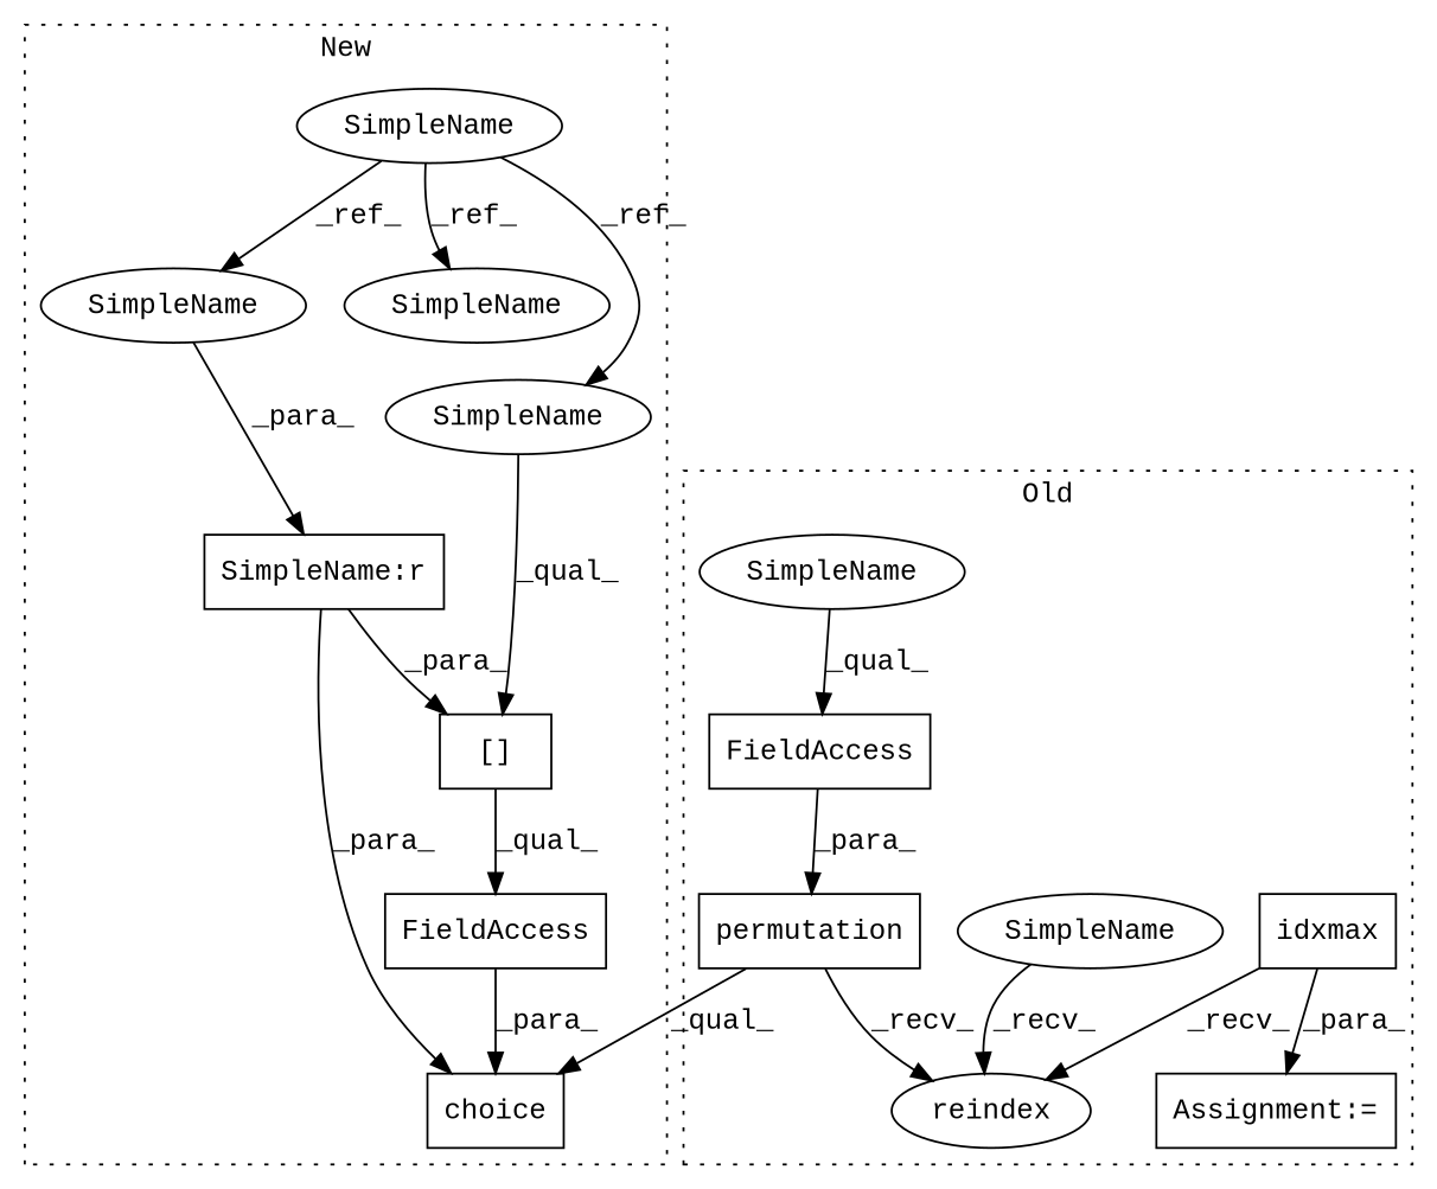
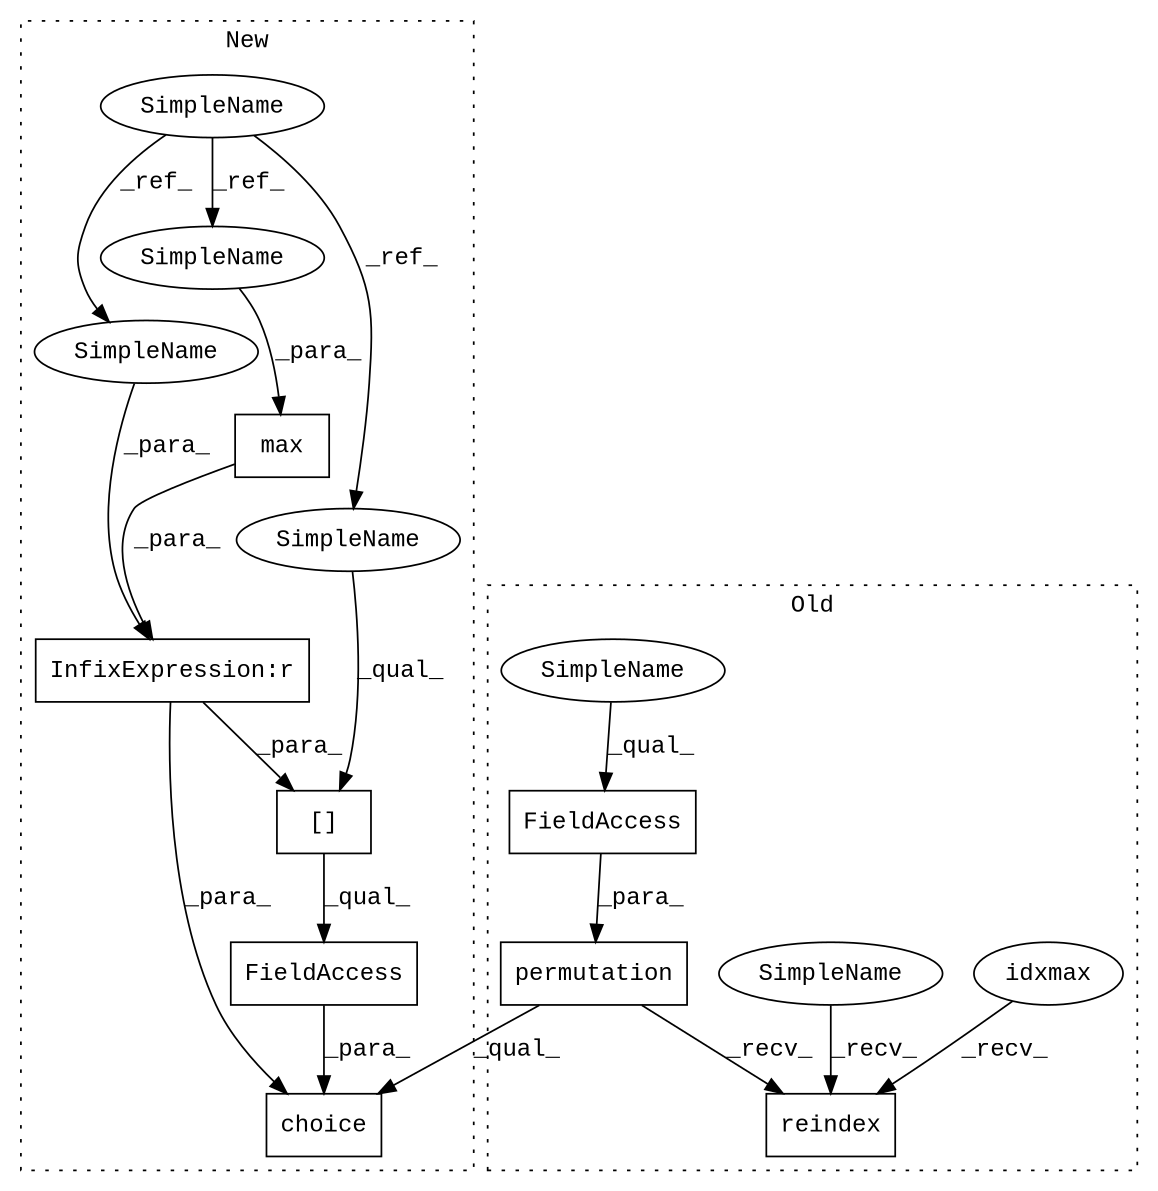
  digraph {
    fontname="Liberation Mono"
    node [a=42 fontname="Liberation Mono" l=12 s=791 shape=box]
    edge [fontname="Liberation Mono"]
-   n1 [a=32 l="8,1" label=reindex s="758,810" shape=ellipse]
-   n2 [a=7 l=1 label="Assignment:=" s=825]
-   n3 [a=32 l=8 label=idxmax s=839]
+   n1 [a=32 l="8,1" label=reindex s="758,810"]
+   n3 [a=32 l=8 label=idxmax s=839 shape=ellipse]
    n4 [a=22 l=18 label=FieldAccess]
    n5 [a=32 l="12,1" label=permutation s="779,809"]
    n6 [label=SimpleName shape=ellipse]
    n7 [label=SimpleName s=745 shape=ellipse]
    n8 [a=2 l="13,1" label="[]" s="759,813"]
    n9 [label=SimpleName s=645 shape=ellipse]
-   n10 [a=27 l=4 label="SimpleName:r" s=785]
+   n10 [a=27 l=4 label="InfixExpression:r" s=785]
+   n11 [a=32 l="4,1" label=max s="795,811"]
    n12 [a=22 l=61 label=FieldAccess s=759]
    n13 [a=32 l="7,1" label=choice s="752,820"]
    n14 [label=SimpleName s=773 shape=ellipse]
    n15 [label=SimpleName s=799 shape=ellipse]
    n16 [label=SimpleName s=759 shape=ellipse]
    subgraph cluster_1 {
      label=Old
      style=dotted
      n1
-     n2
      n3
      n4
      n5
      n6
      n7
    }
    subgraph cluster_2 {
      label=New
      style=dotted
      n8
      n9
      n10
+     n11
      n12
      n13
      n14
      n15
      n16
    }
    n3 -> n1 [label=_recv_]
-   n3 -> n2 [label=_para_]
    n4 -> n5 [label=_para_]
    n5 -> n1 [label=_recv_]
    n5 -> n13 [label=_qual_]
    n6 -> n4 [label=_qual_]
    n7 -> n1 [label=_recv_]
    n8 -> n12 [label=_qual_]
    n9 -> n14 [label=_ref_]
    n9 -> n15 [label=_ref_]
    n9 -> n16 [label=_ref_]
    n10 -> n8 [label=_para_]
    n10 -> n13 [label=_para_]
+   n11 -> n10 [label=_para_]
    n12 -> n13 [label=_para_]
    n14 -> n10 [label=_para_]
+   n15 -> n11 [label=_para_]
    n16 -> n8 [label=_qual_]
  }
